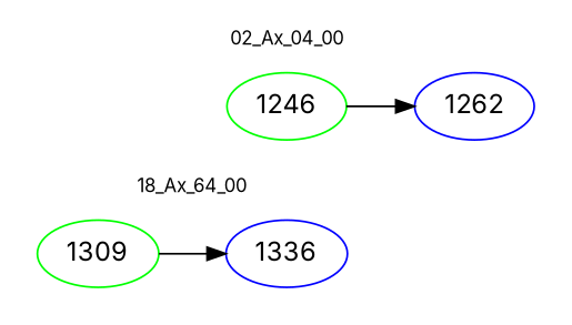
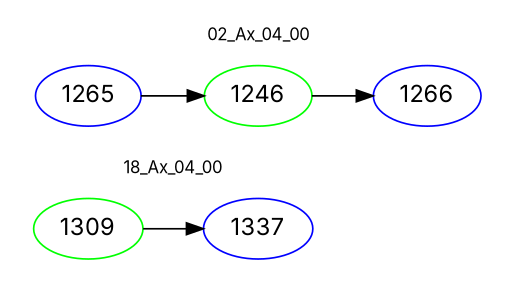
  digraph {
    fontname=Inter
    rankdir=LR
    node [color=blue fontname=Inter]
    edge [color=black fontname=Inter]
    n1 [color=green label=1309]
-   n2 [label=1336]
+   n2 [label=1337]
+   n3 [label=1265]
    n4 [color=green label=1246]
-   n5 [label=1262]
+   n5 [label=1266]
    subgraph cluster_1 {
      color=white
      fontsize=10
-     label="18_Ax_64_00"
+     label="18_Ax_04_00"
      n1
      n2
    }
    subgraph cluster_2 {
      color=white
      fontsize=10
      label="02_Ax_04_00"
+     n3
      n4
      n5
    }
    n1 -> n2
+   n3 -> n4
    n4 -> n5
  }
